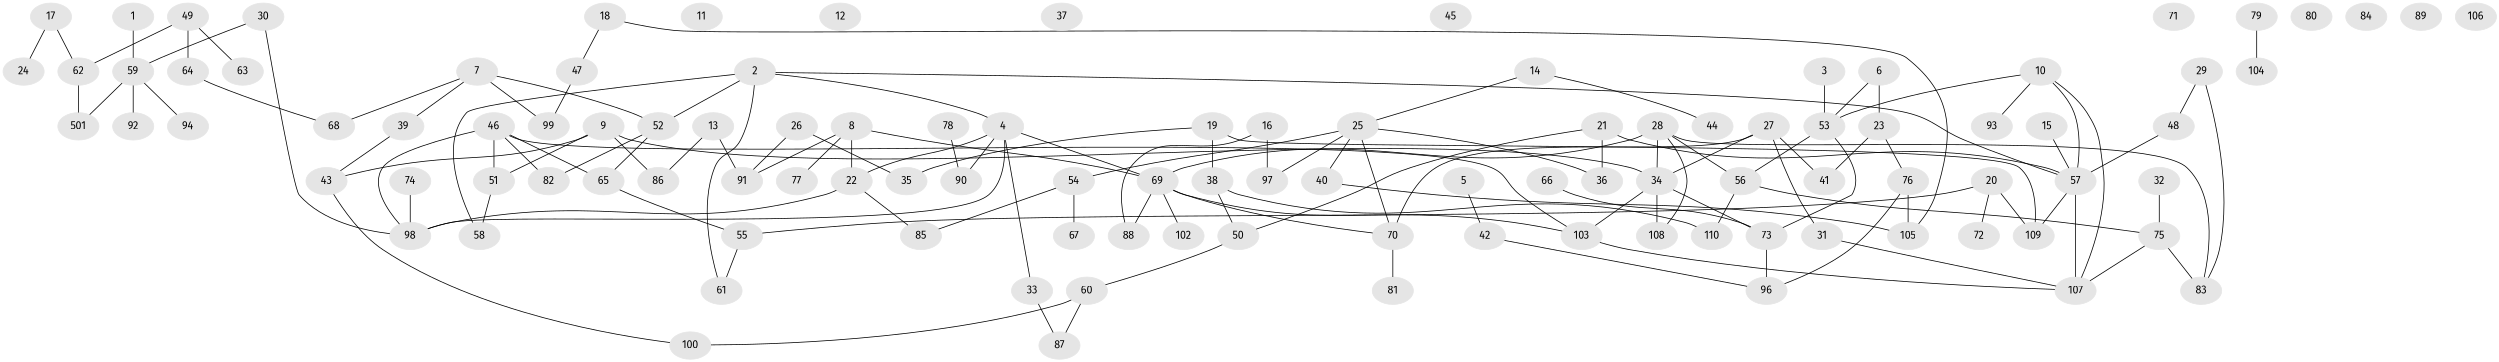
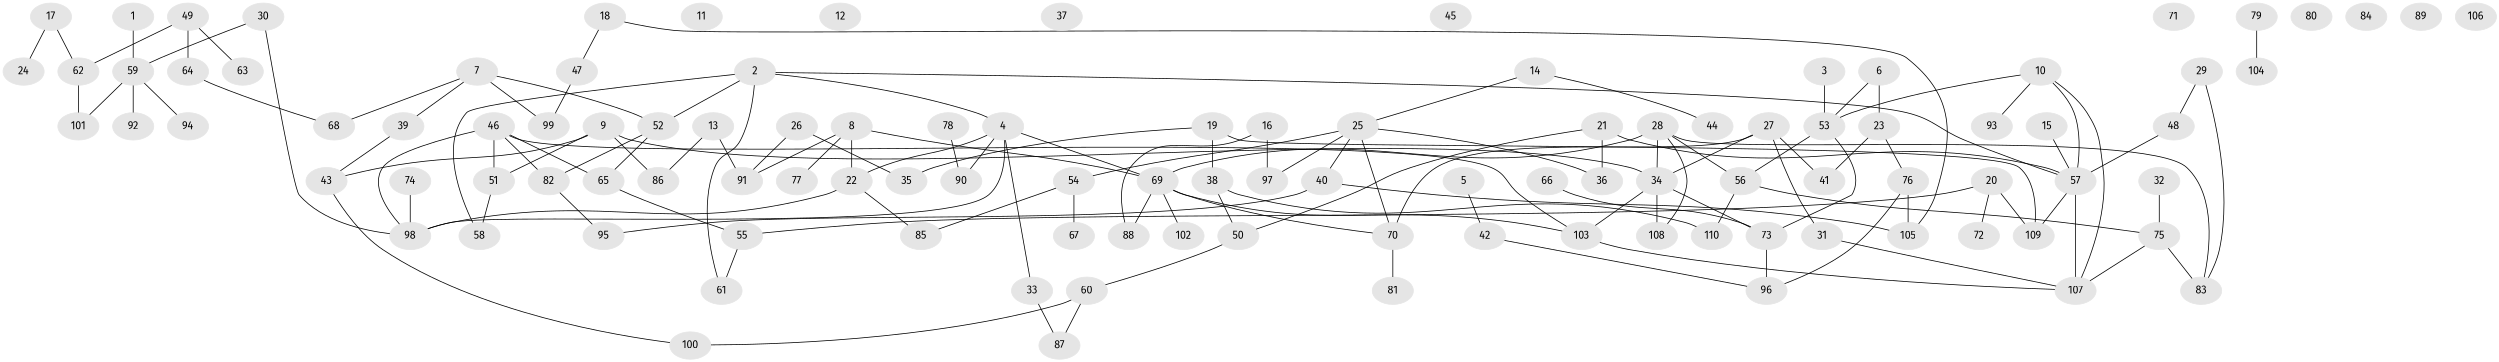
  graph {
    fontname="Fira Sans"
    node [color=gray90 fontname="Fira Sans" style=filled]
    edge [fontname="Fira Sans"]
    1
    59
    92
    94
-   101 [label=501]
+   101
    2
    4
    52
    57
    58
    61
    22
    33
    69
    90
    98
    42
    96
    65
    82
    107
    109
    3
    53
    56
    73
    85
    87
    88
    70
    103
    102
    5
    6
    23
    41
    76
    7
    39
    68
    99
    43
    8
    77
    91
    9
    34
    51
    86
    108
    100
    10
    93
    11
    12
    13
    14
    25
    44
    97
    36
    40
    54
    15
    16
    17
    24
    62
    18
    47
    105
    19
    35
    38
    50
    110
    20
    55
    72
    21
    60
+   95
    67
    81
    26
    27
    31
    28
    83
    75
    29
    48
    30
    32
    37
    45
    46
    49
    63
    64
    66
    71
    74
    78
    79
    104
    80
    84
    89
    106
    1 -- 59
    59 -- 92
    59 -- 94
    59 -- 101
    2 -- 4
    2 -- 52
    2 -- 57
    2 -- 58
    2 -- 61
    4 -- 22
    4 -- 33
    4 -- 69
    4 -- 90
    4 -- 98
    52 -- 65
    52 -- 82
    57 -- 107
    57 -- 109
    22 -- 98
    22 -- 85
    33 -- 87
    69 -- 88
    69 -- 70
    69 -- 103
    69 -- 102
    42 -- 96
    65 -- 55
+   82 -- 95
    3 -- 53
    53 -- 56
    53 -- 73
    56 -- 110
    56 -- 75
    73 -- 96
    70 -- 81
    103 -- 107
    5 -- 42
    6 -- 53
    6 -- 23
    23 -- 41
    23 -- 76
    76 -- 96
    76 -- 105
    7 -- 52
    7 -- 39
    7 -- 68
    7 -- 99
    39 -- 43
    43 -- 100
    8 -- 22
    8 -- 69
    8 -- 77
    8 -- 91
    9 -- 43
    9 -- 34
    9 -- 51
    9 -- 86
    34 -- 73
    34 -- 103
    34 -- 108
    51 -- 58
    10 -- 57
    10 -- 107
    10 -- 53
    10 -- 93
    13 -- 91
    13 -- 86
    14 -- 25
    14 -- 44
    25 -- 70
    25 -- 97
    25 -- 36
    25 -- 40
    25 -- 54
    40 -- 105
+   40 -- 95
    54 -- 85
    54 -- 67
    15 -- 57
    16 -- 88
    16 -- 97
    17 -- 24
    17 -- 62
    62 -- 101
    18 -- 47
    18 -- 105
    47 -- 99
    19 -- 109
    19 -- 35
    19 -- 38
    38 -- 50
    38 -- 110
    50 -- 60
    20 -- 109
    20 -- 55
    20 -- 72
    55 -- 61
    21 -- 57
    21 -- 36
    21 -- 50
    60 -- 87
    60 -- 100
    26 -- 91
    26 -- 35
    27 -- 70
    27 -- 41
    27 -- 34
    27 -- 31
    31 -- 107
    28 -- 69
    28 -- 56
    28 -- 34
    28 -- 108
    28 -- 83
    75 -- 107
    75 -- 83
    29 -- 83
    29 -- 48
    48 -- 57
    30 -- 59
    30 -- 98
    32 -- 75
    46 -- 98
    46 -- 65
    46 -- 82
    46 -- 103
    46 -- 51
    49 -- 62
    49 -- 63
    49 -- 64
    64 -- 68
    66 -- 73
    74 -- 98
    78 -- 90
    79 -- 104
  }
